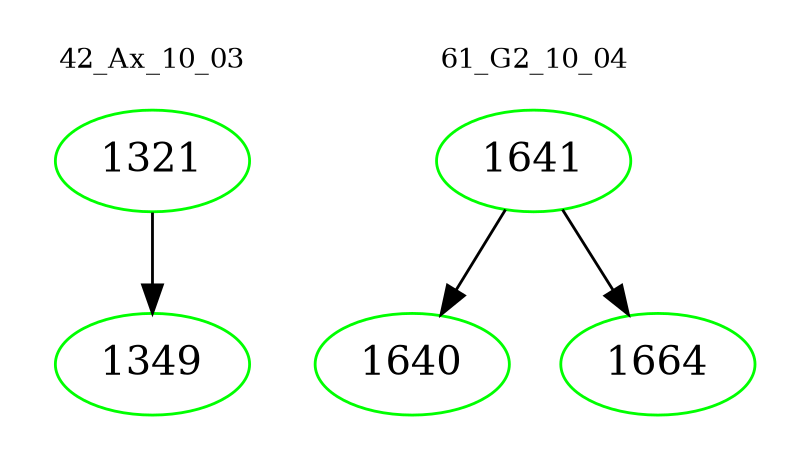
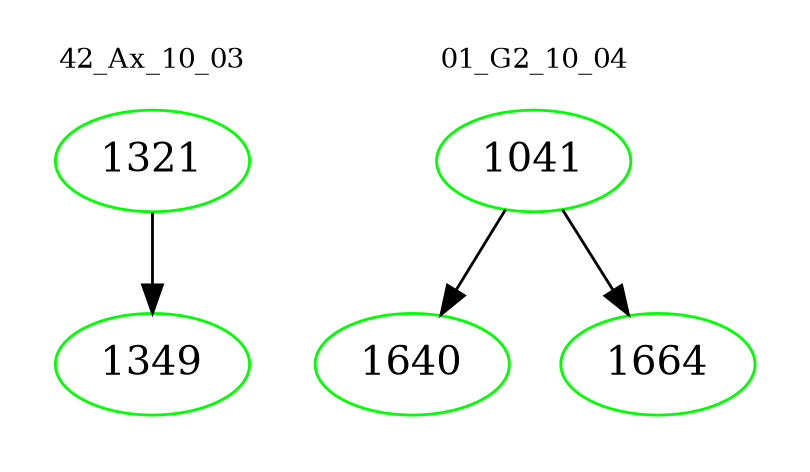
  digraph {
    node [color=green]
    edge [color=black]
    n1 [label=1321]
    n2 [label=1349]
-   n3 [label=1641]
+   n3 [label=1041]
    n4 [label=1640]
    n5 [label=1664]
    subgraph cluster_1 {
      color=white
      fontsize=10
      label="42_Ax_10_03"
      n1
      n2
    }
    subgraph cluster_2 {
      color=white
      fontsize=10
-     label="61_G2_10_04"
+     label="01_G2_10_04"
      n3
      n4
      n5
    }
    n1 -> n2
    n3 -> n4
    n3 -> n5
  }
